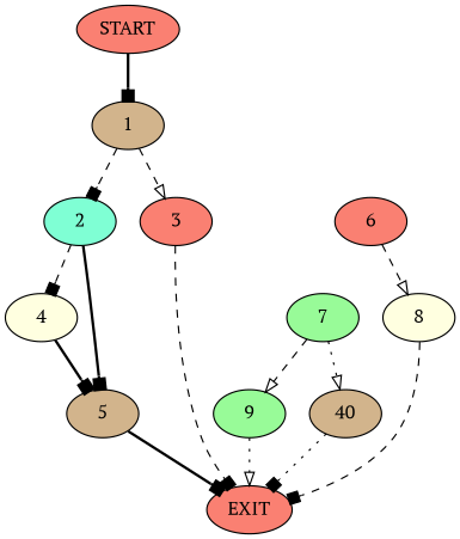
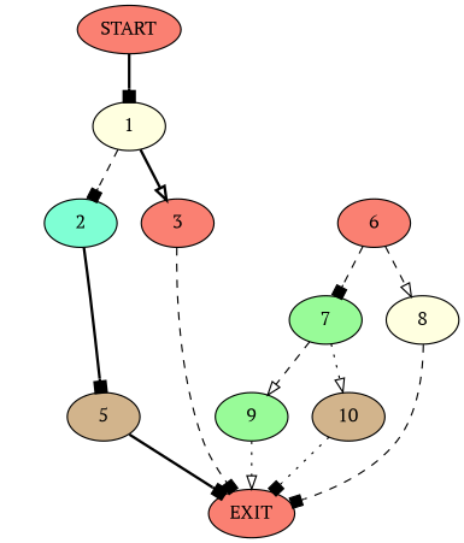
  digraph {
    fontname="PT Serif"
    node [fillcolor=salmon fontname="PT Serif" style=filled]
    edge [arrowhead=box fontname="PT Serif" style=dashed]
    n1 [label=START]
-   1 [fillcolor=tan]
+   1 [fillcolor=lightyellow]
    2 [fillcolor=aquamarine]
    3
    n5 [label=EXIT]
-   4 [fillcolor=lightyellow]
    5 [fillcolor=tan]
    7 [fillcolor=palegreen]
    6
    8 [fillcolor=lightyellow]
    9 [fillcolor=palegreen]
-   10 [fillcolor=tan label=40]
+   10 [fillcolor=tan]
    n1 -> 1 [style=bold]
    1 -> 2
-   1 -> 3 [arrowhead=onormal]
-   2 -> 4
+   1 -> 3 [arrowhead=onormal style=bold]
    2 -> 5 [style=bold]
    3 -> n5
-   4 -> 5 [style=bold]
    5 -> n5 [style=bold]
    7 -> 9 [arrowhead=onormal]
    7 -> 10 [arrowhead=onormal style=dotted]
+   6 -> 7
    6 -> 8 [arrowhead=onormal]
    8 -> n5
    9 -> n5 [arrowhead=onormal style=dotted]
    10 -> n5 [style=dotted]
  }
